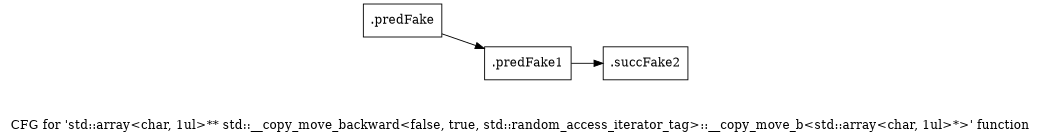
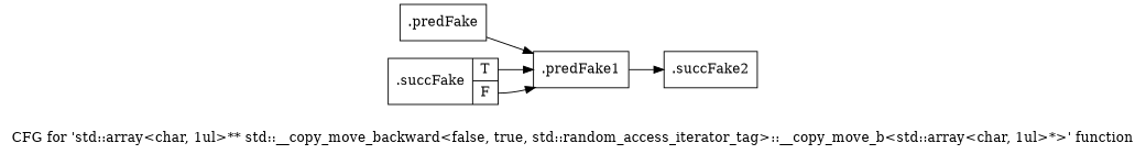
  digraph {
    label="CFG for 'std::array\<char, 1ul\>** std::__copy_move_backward\<false, true, std::random_access_iterator_tag\>::__copy_move_b\<std::array\<char, 1ul\>*\>' function"
    rankdir=LR
    node [shape=record filename="/home/akhilkushe/Xilinx/Vitis_HLS/2021.2/tps/lnx64/gcc-6.2.0/lib/gcc/x86_64-pc-linux-gnu/6.2.0/../../../../include/c++/6.2.0/bits/stl_algobase.h" linenumber=571]
    edge [execusionnum=0 filename="/home/akhilkushe/Xilinx/Vitis_HLS/2021.2/tps/lnx64/gcc-6.2.0/lib/gcc/x86_64-pc-linux-gnu/6.2.0/../../../../include/c++/6.2.0/bits/stl_algobase.h"]
    n1 [label="{.predFake}" filename="" linenumber=""]
    n2 [label="{.predFake1}"]
+   n3 [label="{.succFake|{<s0>T|<s1>F}}" linenumber=569]
    n4 [label="{.succFake2}"]
    n1 -> n2
    n2 -> n4
+   n3 -> n2 [tailport=s0]
+   n3 -> n2 [tailport=s1 execusionnum="" filename=""]
  }
